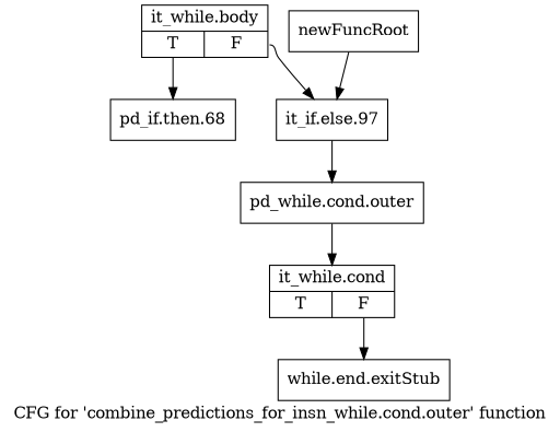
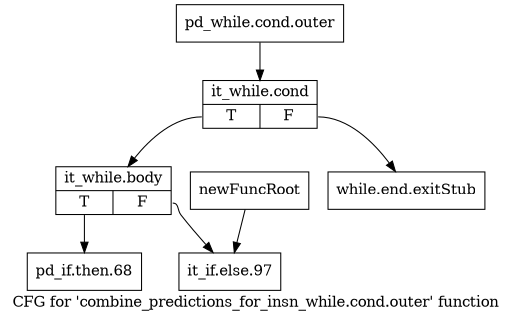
  digraph {
    label="CFG for 'combine_predictions_for_insn_while.cond.outer' function"
    node [shape=record]
    n1 [label="{newFuncRoot}"]
    n2 [label="{it_if.else.97}"]
    n3 [label="{pd_while.cond.outer}"]
    n4 [label="{it_while.cond|{<s0>T|<s1>F}}"]
    n5 [label="{while.end.exitStub}"]
    n6 [label="{it_while.body|{<s0>T|<s1>F}}"]
    n7 [label="{pd_if.then.68}"]
    n1 -> n2
-   n2 -> n3
    n3 -> n4
    n4 -> n5 [tailport=s1]
+   n4 -> n6 [tailport=s0]
    n6 -> n2 [tailport=s1]
    n6 -> n7 [tailport=s0]
  }
